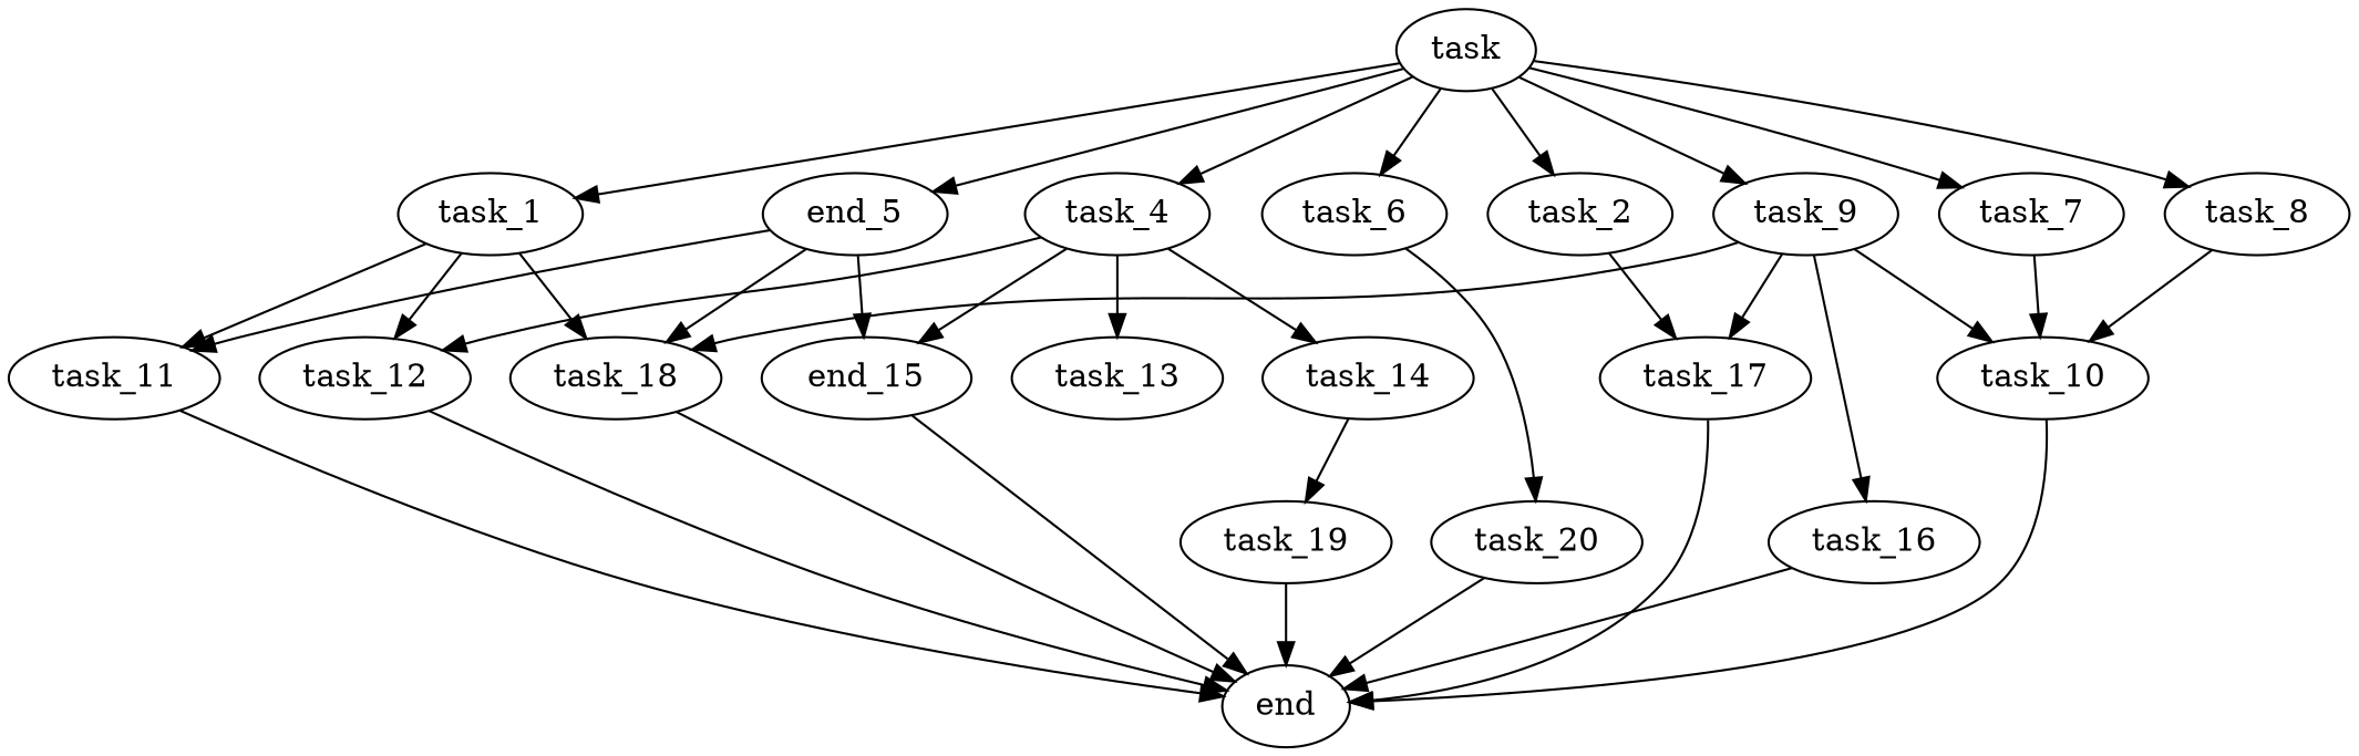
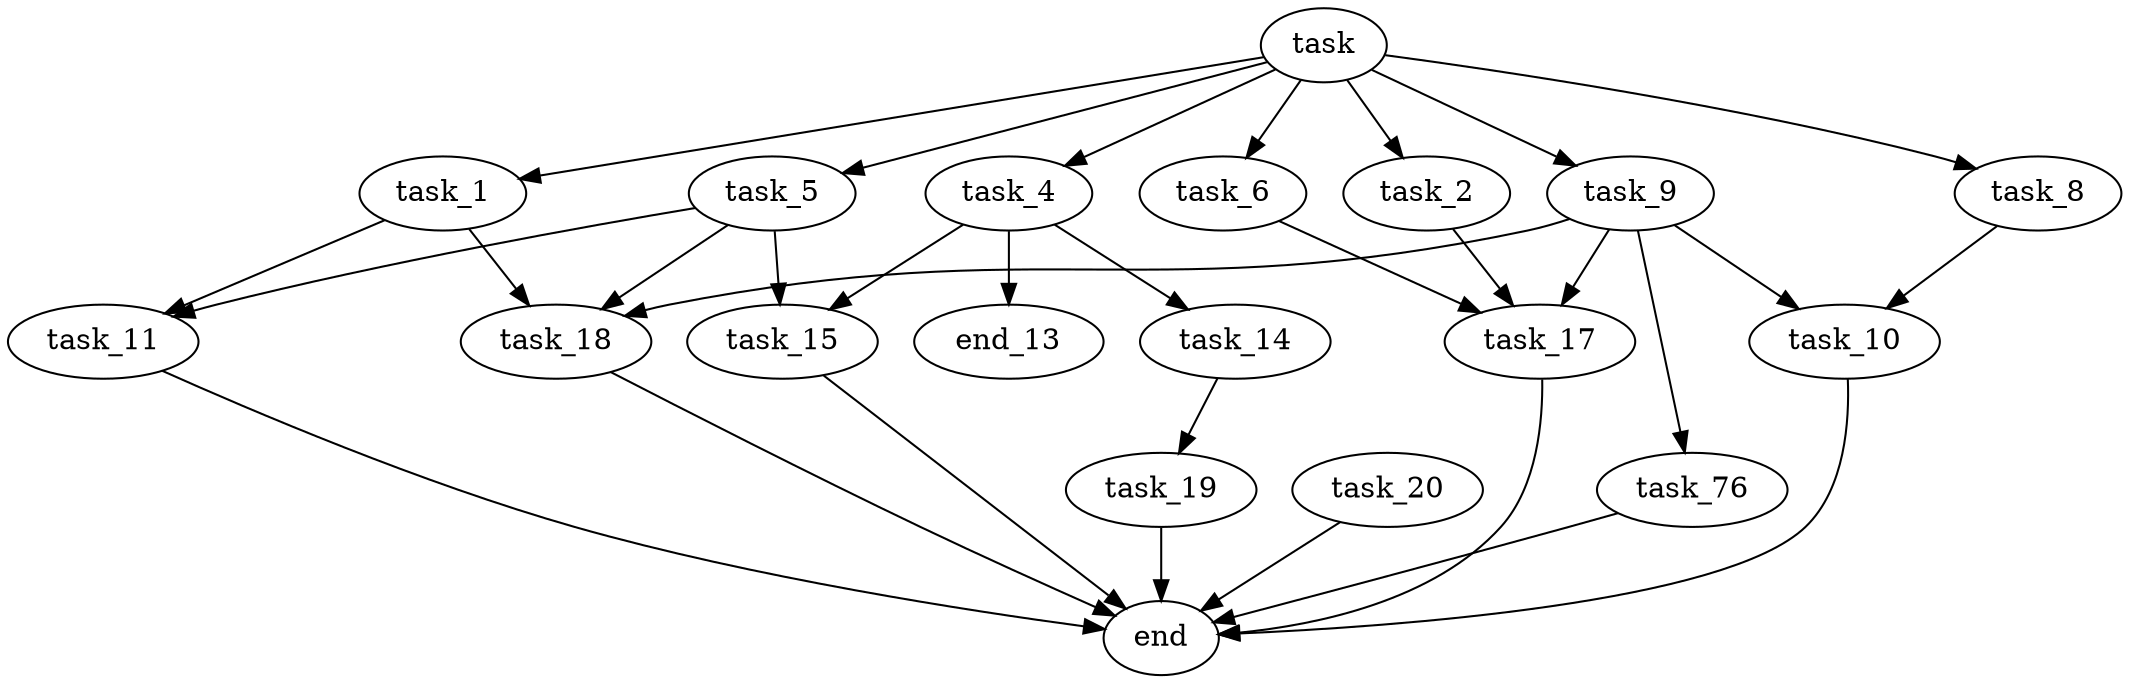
  digraph {
    n1 [label=task]
    task_1
    task_2
    task_4
-   task_5 [label=end_5]
+   task_5
    task_6
-   task_7
    task_8
    task_9
    task_11
-   task_12
    task_18
    task_17
-   task_15 [label=end_15]
-   task_13
+   task_15
+   task_13 [label=end_13]
    task_14
    task_20
    task_10
-   task_16
+   task_16 [label=task_76]
    end
    task_19
    n1 -> task_1
    n1 -> task_2
    n1 -> task_4
    n1 -> task_5
    n1 -> task_6
-   n1 -> task_7
    n1 -> task_8
    n1 -> task_9
    task_1 -> task_11
-   task_1 -> task_12
    task_1 -> task_18
    task_2 -> task_17
-   task_4 -> task_12
    task_4 -> task_15
    task_4 -> task_13
    task_4 -> task_14
    task_5 -> task_11
    task_5 -> task_18
    task_5 -> task_15
-   task_6 -> task_20
-   task_7 -> task_10
+   task_6 -> task_17
    task_8 -> task_10
    task_9 -> task_18
    task_9 -> task_17
    task_9 -> task_10
    task_9 -> task_16
    task_11 -> end
-   task_12 -> end
    task_18 -> end
    task_17 -> end
    task_15 -> end
    task_14 -> task_19
    task_20 -> end
    task_10 -> end
    task_16 -> end
    task_19 -> end
  }
